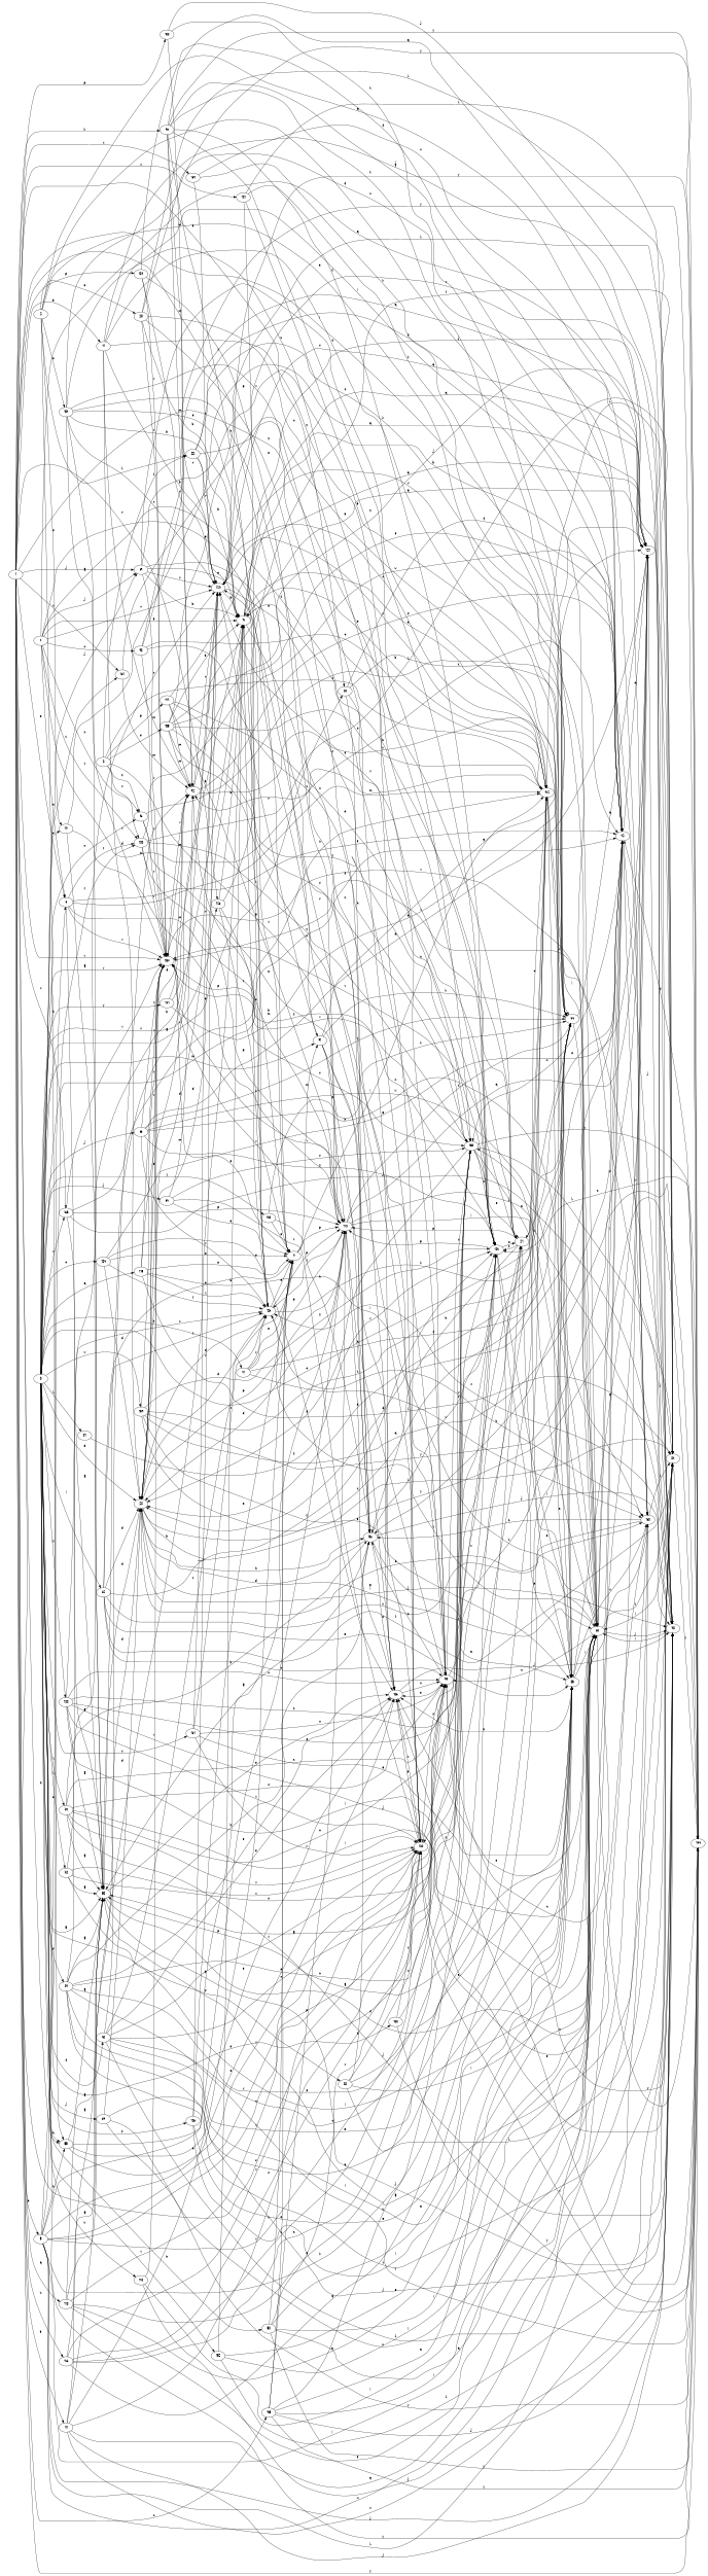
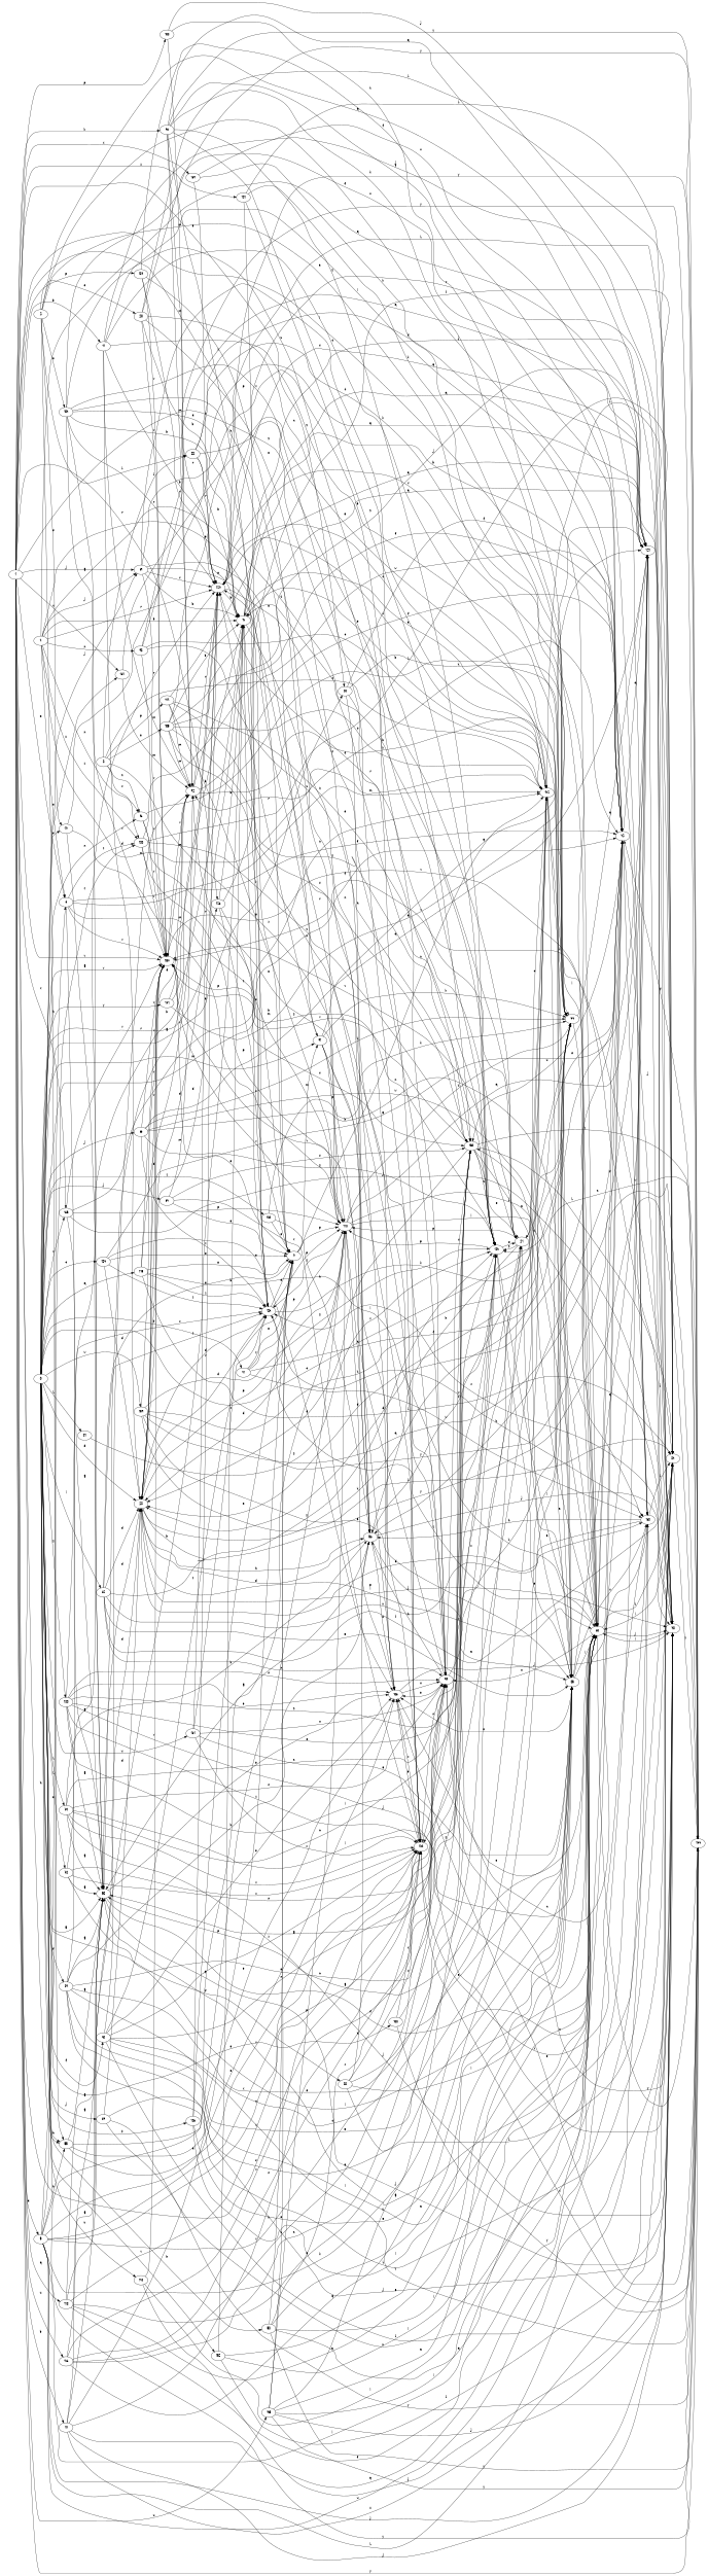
  strict digraph {
    fontname="Patrick Hand"
    rankdir=LR
    node [fontname="Patrick Hand"]
    edge [fontname="Patrick Hand"]
    0
    17
    28
    33
    38
    39
    40
    41
    42
    50
    53
    55
    62
    64
    66
    67
    69
    78
    79
    81
    91
    96
    103
    115
    126
    130
    136
    137
    142
    143
    152
    157
    159
    161
    162
    165
    171
    177
    183
    121
    113
    63
    70
    77
    56
    99
    150
    35
    84
    14
    106
    21
    170
    134
    163
    7
    184
    92
    127
    1
    5
    6
    11
    13
    76
    107
    108
    118
    131
    145
    146
    169
    133
    2
    20
    83
    104
    3
    105
    112
    4
    98
    0 -> 17 [label=c]
    0 -> 28 [label=d]
    0 -> 33 [label=e]
    0 -> 38 [label=f]
    0 -> 39 [label=f]
    0 -> 40 [label=f]
    0 -> 41 [label=f]
    0 -> 42 [label=f]
    0 -> 50 [label=g]
    0 -> 53 [label=h]
    0 -> 55 [label=h]
    0 -> 62 [label=i]
    0 -> 64 [label=j]
    0 -> 66 [label=j]
    0 -> 67 [label=j]
    0 -> 69 [label=j]
    0 -> 78 [label=l]
    0 -> 79 [label=l]
    0 -> 81 [label=l]
    0 -> 91 [label=m]
    0 -> 96 [label=n]
    0 -> 103 [label=o]
    0 -> 115 [label=q]
    0 -> 126 [label=r]
    0 -> 130 [label=s]
    0 -> 136 [label=t]
    0 -> 137 [label=t]
    0 -> 142 [label=t]
    0 -> 143 [label=u]
    0 -> 152 [label=v]
    0 -> 157 [label=v]
    0 -> 159 [label=w]
    0 -> 161 [label=w]
    0 -> 162 [label=w]
    0 -> 165 [label=x]
    0 -> 171 [label=y]
    0 -> 177 [label=y]
    0 -> 183 [label=z]
    17 -> 50 [label=g]
    17 -> 121 [label=q]
    17 -> 113 [label=p]
    28 -> 157 [label=v]
    28 -> 177 [label=y]
    28 -> 113 [label=p]
    28 -> 63 [label=i]
    28 -> 70 [label=j]
    28 -> 77 [label=k]
    28 -> 56 [label=h]
    33 -> 42 [label=f]
    33 -> 77 [label=k]
    33 -> 56 [label=h]
    33 -> 99 [label=n]
    38 -> 63 [label=i]
    38 -> 56 [label=h]
    38 -> 150 [label=u]
    38 -> 35 [label=e]
    38 -> 84 [label=l]
    39 -> 50 [label=g]
    39 -> 142 [label=t]
    39 -> 177 [label=y]
    39 -> 63 [label=i]
    39 -> 70 [label=j]
    39 -> 56 [label=h]
    39 -> 84 [label=l]
    39 -> 14 [label=b]
-   39 -> 106 [label=o]
+   183 -> 106 [label=o]
    39 -> 21 [label=c]
    40 -> 28 [label=d]
    40 -> 142 [label=t]
    40 -> 99 [label=n]
    40 -> 35 [label=e]
    40 -> 84 [label=l]
    40 -> 106 [label=o]
    40 -> 170 [label=x]
    40 -> 134 [label=s]
    41 -> 42 [label=f]
    41 -> 113 [label=p]
    41 -> 134 [label=s]
    41 -> 163 [label=w]
    41 -> 7 [label=a]
    42 -> 28 [label=d]
    42 -> 121 [label=q]
    42 -> 63 [label=i]
    42 -> 70 [label=j]
    42 -> 56 [label=h]
    42 -> 150 [label=u]
    42 -> 14 [label=b]
    42 -> 21 [label=c]
    42 -> 163 [label=w]
    50 -> 28 [label=d]
    50 -> 42 [label=f]
    50 -> 70 [label=j]
    50 -> 106 [label=o]
    53 -> 177 [label=y]
    53 -> 121 [label=q]
    53 -> 63 [label=i]
    53 -> 35 [label=e]
    53 -> 170 [label=x]
    53 -> 7 [label=a]
    55 -> 50 [label=g]
    55 -> 113 [label=p]
    55 -> 106 [label=o]
    55 -> 170 [label=x]
    62 -> 28 [label=d]
    62 -> 99 [label=n]
    62 -> 35 [label=e]
    62 -> 84 [label=l]
    62 -> 134 [label=s]
    62 -> 163 [label=w]
    62 -> 7 [label=a]
    62 -> 184 [label=z]
    64 -> 150 [label=u]
    64 -> 170 [label=x]
    64 -> 7 [label=a]
    64 -> 92 [label=m]
    66 -> 157 [label=v]
    66 -> 121 [label=q]
    66 -> 63 [label=i]
    66 -> 77 [label=k]
    66 -> 134 [label=s]
    66 -> 163 [label=w]
    66 -> 184 [label=z]
    67 -> 28 [label=d]
    67 -> 177 [label=y]
    67 -> 35 [label=e]
    67 -> 163 [label=w]
    69 -> 142 [label=t]
    69 -> 157 [label=v]
    69 -> 35 [label=e]
    69 -> 14 [label=b]
    69 -> 106 [label=o]
    69 -> 7 [label=a]
    69 -> 127 [label=r]
    78 -> 50 [label=g]
    78 -> 63 [label=i]
    78 -> 99 [label=n]
    78 -> 170 [label=x]
    78 -> 127 [label=r]
    79 -> 50 [label=g]
    79 -> 142 [label=t]
    79 -> 63 [label=i]
    79 -> 70 [label=j]
    79 -> 56 [label=h]
    79 -> 99 [label=n]
    79 -> 170 [label=x]
    79 -> 184 [label=z]
    81 -> 184 [label=z]
    91 -> 121 [label=q]
    91 -> 113 [label=p]
    91 -> 77 [label=k]
    91 -> 56 [label=h]
    91 -> 170 [label=x]
    91 -> 127 [label=r]
    96 -> 157 [label=v]
    96 -> 63 [label=i]
    96 -> 106 [label=o]
    103 -> 177 [label=y]
    103 -> 170 [label=x]
    103 -> 184 [label=z]
    115 -> 157 [label=v]
    115 -> 63 [label=i]
    115 -> 84 [label=l]
    115 -> 134 [label=s]
    115 -> 7 [label=a]
    115 -> 127 [label=r]
    126 -> 84 [label=l]
    126 -> 14 [label=b]
    126 -> 134 [label=s]
    126 -> 7 [label=a]
    130 -> 77 [label=k]
    130 -> 56 [label=h]
    130 -> 7 [label=a]
    136 -> 63 [label=i]
    136 -> 35 [label=e]
    136 -> 7 [label=a]
    136 -> 127 [label=r]
    137 -> 28 [label=d]
    137 -> 121 [label=q]
    137 -> 106 [label=o]
    137 -> 134 [label=s]
    137 -> 7 [label=a]
    142 -> 63 [label=i]
    142 -> 77 [label=k]
    142 -> 35 [label=e]
    142 -> 84 [label=l]
    142 -> 14 [label=b]
    142 -> 92 [label=m]
    142 -> 127 [label=r]
    143 -> 157 [label=v]
    143 -> 63 [label=i]
    143 -> 70 [label=j]
    152 -> 63 [label=i]
    152 -> 35 [label=e]
    152 -> 84 [label=l]
    152 -> 14 [label=b]
    157 -> 28 [label=d]
    157 -> 150 [label=u]
    157 -> 7 [label=a]
    157 -> 92 [label=m]
    159 -> 157 [label=v]
    159 -> 177 [label=y]
    159 -> 121 [label=q]
    159 -> 77 [label=k]
    159 -> 35 [label=e]
    159 -> 84 [label=l]
    159 -> 184 [label=z]
    161 -> 99 [label=n]
    161 -> 35 [label=e]
    161 -> 170 [label=x]
    161 -> 134 [label=s]
    161 -> 127 [label=r]
    162 -> 35 [label=e]
    162 -> 92 [label=m]
    165 -> 50 [label=g]
    165 -> 142 [label=t]
    165 -> 157 [label=v]
    165 -> 113 [label=p]
    165 -> 70 [label=j]
    171 -> 121 [label=q]
    171 -> 14 [label=b]
    171 -> 92 [label=m]
    177 -> 42 [label=f]
    177 -> 106 [label=o]
    177 -> 170 [label=x]
    177 -> 184 [label=z]
    183 -> 50 [label=g]
    183 -> 63 [label=i]
    183 -> 70 [label=j]
    183 -> 99 [label=n]
    183 -> 21 [label=c]
    183 -> 170 [label=x]
    183 -> 134 [label=s]
    183 -> 184 [label=z]
    121 -> 70 [label=j]
    113 -> 28 [label=d]
    113 -> 157 [label=v]
    113 -> 121 [label=q]
    113 -> 63 [label=i]
    113 -> 70 [label=j]
    113 -> 77 [label=k]
    113 -> 56 [label=h]
    113 -> 134 [label=s]
    113 -> 92 [label=m]
    63 -> 42 [label=f]
    63 -> 177 [label=y]
    63 -> 70 [label=j]
    63 -> 99 [label=n]
    63 -> 150 [label=u]
    63 -> 84 [label=l]
    63 -> 106 [label=o]
    63 -> 134 [label=s]
    63 -> 127 [label=r]
    70 -> 157 [label=v]
    70 -> 63 [label=i]
    70 -> 99 [label=n]
    70 -> 134 [label=s]
    70 -> 127 [label=r]
    77 -> 28 [label=d]
    77 -> 121 [label=q]
    77 -> 63 [label=i]
    56 -> 28 [label=d]
    56 -> 50 [label=g]
    56 -> 142 [label=t]
    56 -> 70 [label=j]
    56 -> 35 [label=e]
    56 -> 106 [label=o]
    99 -> 157 [label=v]
    99 -> 77 [label=k]
    99 -> 56 [label=h]
    99 -> 150 [label=u]
    99 -> 106 [label=o]
    150 -> 28 [label=d]
    150 -> 50 [label=g]
    150 -> 157 [label=v]
    150 -> 177 [label=y]
    150 -> 35 [label=e]
    150 -> 84 [label=l]
    150 -> 21 [label=c]
    150 -> 184 [label=z]
    35 -> 50 [label=g]
    35 -> 121 [label=q]
    35 -> 63 [label=i]
    35 -> 106 [label=o]
    35 -> 163 [label=w]
    84 -> 50 [label=g]
    84 -> 157 [label=v]
    84 -> 177 [label=y]
    84 -> 63 [label=i]
    14 -> 28 [label=d]
    14 -> 121 [label=q]
    14 -> 70 [label=j]
    14 -> 99 [label=n]
    14 -> 35 [label=e]
    14 -> 134 [label=s]
    106 -> 113 [label=p]
    106 -> 70 [label=j]
    106 -> 99 [label=n]
    106 -> 170 [label=x]
    21 -> 142 [label=t]
    21 -> 157 [label=v]
    21 -> 113 [label=p]
    21 -> 56 [label=h]
    21 -> 35 [label=e]
    21 -> 14 [label=b]
    21 -> 170 [label=x]
    21 -> 184 [label=z]
    21 -> 127 [label=r]
    170 -> 99 [label=n]
    170 -> 106 [label=o]
    170 -> 127 [label=r]
    134 -> 28 [label=d]
    134 -> 113 [label=p]
    134 -> 77 [label=k]
    134 -> 163 [label=w]
    134 -> 7 [label=a]
    163 -> 28 [label=d]
    163 -> 56 [label=h]
    163 -> 99 [label=n]
    163 -> 84 [label=l]
    163 -> 170 [label=x]
    7 -> 28 [label=d]
    7 -> 91 [label=m]
    7 -> 142 [label=t]
    7 -> 113 [label=p]
    7 -> 14 [label=b]
    184 -> 113 [label=p]
    184 -> 63 [label=i]
    184 -> 35 [label=e]
    184 -> 21 [label=c]
    184 -> 170 [label=x]
    92 -> 28 [label=d]
    92 -> 42 [label=f]
    92 -> 157 [label=v]
    92 -> 70 [label=j]
    92 -> 77 [label=k]
    92 -> 127 [label=r]
    127 -> 28 [label=d]
    127 -> 50 [label=g]
    127 -> 142 [label=t]
    127 -> 177 [label=y]
    127 -> 121 [label=q]
    127 -> 99 [label=n]
    127 -> 14 [label=b]
    1 -> 33 [label=e]
    1 -> 55 [label=h]
    1 -> 69 [label=j]
    1 -> 91 [label=m]
    1 -> 126 [label=r]
    1 -> 157 [label=v]
    1 -> 162 [label=w]
    1 -> 165 [label=x]
    1 -> 177 [label=y]
    1 -> 63 [label=i]
    1 -> 150 [label=u]
    1 -> 184 [label=z]
    1 -> 5 [label=a]
    1 -> 6 [label=a]
    1 -> 11 [label=b]
    1 -> 13 [label=b]
    1 -> 76 [label=k]
    1 -> 107 [label=p]
    1 -> 108 [label=p]
    1 -> 118 [label=q]
    1 -> 131 [label=s]
    1 -> 145 [label=u]
    1 -> 146 [label=u]
    1 -> 169 [label=x]
    5 -> 55 [label=h]
    5 -> 113 [label=p]
    5 -> 63 [label=i]
    5 -> 70 [label=j]
    5 -> 77 [label=k]
    5 -> 99 [label=n]
    5 -> 150 [label=u]
    5 -> 84 [label=l]
    5 -> 106 [label=o]
    5 -> 170 [label=x]
    5 -> 163 [label=w]
    5 -> 6 [label=a]
    5 -> 133 [label=s]
    6 -> 42 [label=f]
    6 -> 50 [label=g]
    6 -> 142 [label=t]
    6 -> 157 [label=v]
    6 -> 184 [label=z]
    6 -> 133 [label=s]
    11 -> 28 [label=d]
    11 -> 142 [label=t]
    11 -> 63 [label=i]
    11 -> 70 [label=j]
    11 -> 14 [label=b]
    11 -> 184 [label=z]
    11 -> 92 [label=m]
    13 -> 50 [label=g]
    13 -> 121 [label=q]
    13 -> 70 [label=j]
    13 -> 170 [label=x]
    13 -> 163 [label=w]
    13 -> 7 [label=a]
    13 -> 92 [label=m]
    76 -> 42 [label=f]
    76 -> 177 [label=y]
    76 -> 121 [label=q]
    76 -> 77 [label=k]
    76 -> 150 [label=u]
    76 -> 134 [label=s]
    76 -> 184 [label=z]
    76 -> 92 [label=m]
    76 -> 127 [label=r]
    107 -> 42 [label=f]
    107 -> 157 [label=v]
    107 -> 113 [label=p]
    107 -> 127 [label=r]
    108 -> 70 [label=j]
    108 -> 77 [label=k]
    108 -> 92 [label=m]
    118 -> 42 [label=f]
    118 -> 50 [label=g]
    118 -> 35 [label=e]
    118 -> 14 [label=b]
    118 -> 21 [label=c]
    118 -> 170 [label=x]
    131 -> 77 [label=k]
    131 -> 84 [label=l]
    131 -> 134 [label=s]
    131 -> 184 [label=z]
    145 -> 177 [label=y]
    145 -> 113 [label=p]
    145 -> 63 [label=i]
    145 -> 70 [label=j]
    145 -> 35 [label=e]
    145 -> 7 [label=a]
    145 -> 184 [label=z]
    146 -> 50 [label=g]
    146 -> 77 [label=q]
    146 -> 99 [label=n]
    146 -> 150 [label=u]
    146 -> 170 [label=x]
    146 -> 184 [label=z]
    169 -> 77 [label=k]
    169 -> 163 [label=w]
    169 -> 127 [label=r]
    133 -> 157 [label=v]
    133 -> 113 [label=p]
    133 -> 150 [label=u]
    133 -> 84 [label=l]
    133 -> 163 [label=w]
    2 -> 17 [label=c]
    2 -> 42 [label=f]
    2 -> 55 [label=h]
    2 -> 121 [label=q]
    2 -> 35 [label=e]
    2 -> 20 [label=c]
    2 -> 83 [label=l]
    2 -> 104 [label=o]
    20 -> 157 [label=v]
    20 -> 177 [label=y]
    20 -> 99 [label=n]
    20 -> 84 [label=l]
    20 -> 14 [label=b]
    20 -> 106 [label=o]
    83 -> 42 [label=f]
    83 -> 77 [label=k]
    83 -> 14 [label=b]
    83 -> 21 [label=c]
    83 -> 127 [label=r]
    104 -> 50 [label=g]
    104 -> 157 [label=v]
    104 -> 56 [label=h]
    104 -> 150 [label=u]
    104 -> 14 [label=b]
    104 -> 170 [label=x]
    104 -> 163 [label=w]
    104 -> 7 [label=a]
    104 -> 127 [label=r]
    3 -> 96 [label=n]
    3 -> 142 [label=t]
    3 -> 170 [label=x]
    3 -> 133 [label=s]
    3 -> 83 [label=l]
    3 -> 105 [label=o]
    3 -> 112 [label=p]
    105 -> 42 [label=f]
    105 -> 142 [label=t]
    105 -> 121 [label=q]
    105 -> 99 [label=n]
    105 -> 150 [label=u]
    105 -> 84 [label=l]
    105 -> 14 [label=b]
    105 -> 92 [label=m]
    112 -> 121 [label=q]
    112 -> 113 [label=p]
    112 -> 21 [label=c]
    112 -> 184 [label=z]
    112 -> 92 [label=m]
    4 -> 42 [label=f]
    4 -> 69 [label=j]
    4 -> 96 [label=n]
    4 -> 121 [label=q]
    4 -> 113 [label=p]
    4 -> 14 [label=b]
    4 -> 184 [label=z]
    4 -> 127 [label=r]
    4 -> 6 [label=a]
    4 -> 133 [label=s]
    4 -> 98 [label=n]
    98 -> 142 [label=t]
    98 -> 157 [label=v]
    98 -> 177 [label=y]
    98 -> 121 [label=q]
    98 -> 150 [label=u]
  }
